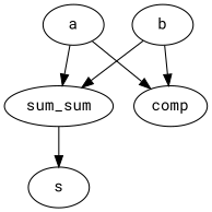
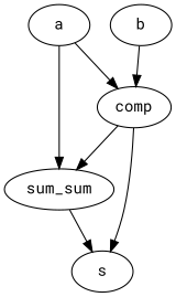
  strict digraph {
    fontname="Roboto Mono"
    node [complexity=10 fontname="Roboto Mono" importance=1.05999989151 rank=0.105999989151]
    edge [fontname="Roboto Mono"]
    n1 [complexity=3 importance=0.420000034399 label=sum_sum rank=0.140000011466]
    a
    n3 [complexity=7 importance=0.939999976185 label=comp rank=0.134285710884]
    s [complexity=0 importance=0.259999970893 rank=0.0]
    b
    n1 -> s
    a -> n1
    a -> n3
-   b -> n1
+   n3 -> s
+   n3 -> n1
    b -> n3
  }
